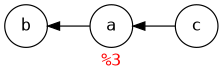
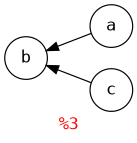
  digraph {
    fontcolor=red
    fontname="DejaVu Sans Mono"
    label="\G"
    rankdir=LR
    node [fontname="DejaVu Sans Mono" shape=circle]
    edge [dir=back fontname="DejaVu Sans Mono"]
    b
    a
    c
    b -> a
-   a -> c
+   b -> c
  }
